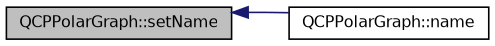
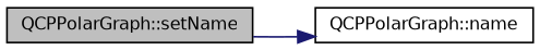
  digraph {
    rankdir=LR
    node [color=black fontname=Helvetica fontsize=10 shape=record style=filled]
    n1 [fillcolor=grey75 fontcolor=black height=0.2 label="QCPPolarGraph::setName" width=0.4]
    n2 [fillcolor=white height=0.2 label="QCPPolarGraph::name" width=0.4]
-   n2 -> n1 [color=midnightblue fontname=Helvetica fontsize=10 labelfontname=Helvetica labelfontsize=10 style=solid]
+   n1 -> n2 [color=midnightblue fontname=Helvetica fontsize=10 labelfontname=Helvetica labelfontsize=10 style=solid]
  }
